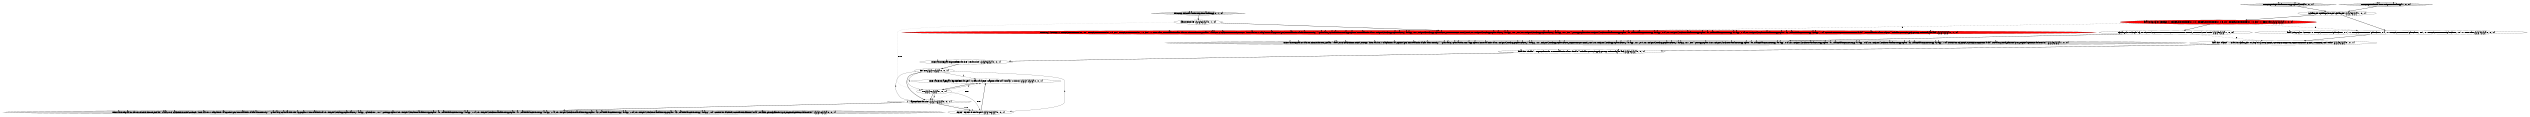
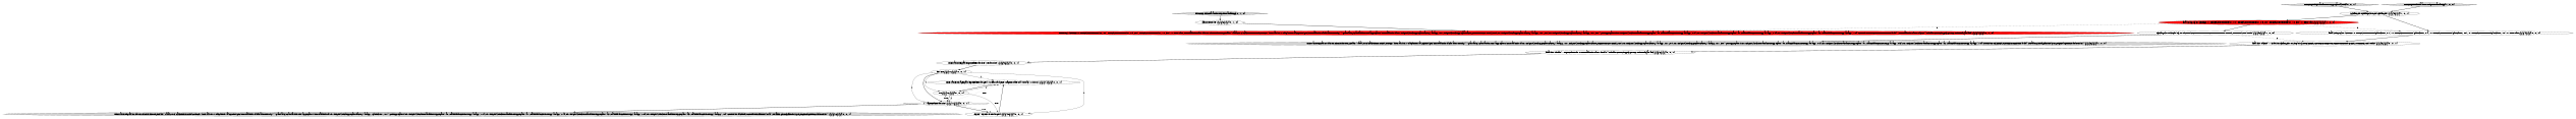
  digraph {
    node [fillcolor=white shape=ellipse style=filled]
    edge [style=bold]
    n1 [fillcolor=red label="testQuery(\"SELECT\" + \"TDIGEST_QUANTILE(m1, 0.0), TDIGEST_QUANTILE(m1, 0.5, 200), TDIGEST_QUANTILE(m1, 1.0, 300)\" + \"FROM foo\",ImmutableList.of(Druids.newTimeseriesQueryBuilder().dataSource(CalciteTests.DATASOURCE1).intervals(new MultipleIntervalSegmentSpec(ImmutableList.of(Filtration.eternity()))).granularity(Granularities.ALL).aggregators(ImmutableList.of(new TDigestSketchAggregatorFactory(\"a0:agg\",\"m1\",TDigestSketchAggregatorFactory.DEFAULT_COMPRESSION),new TDigestSketchAggregatorFactory(\"a1:agg\",\"m1\",200),new TDigestSketchAggregatorFactory(\"a2:agg\",\"m1\",300))).postAggregators(new TDigestSketchToQuantilePostAggregator(\"a0\",makeFieldAccessPostAgg(\"a0:agg\"),0.0f),new TDigestSketchToQuantilePostAggregator(\"a1\",makeFieldAccessPostAgg(\"a1:agg\"),0.5f),new TDigestSketchToQuantilePostAggregator(\"a2\",makeFieldAccessPostAgg(\"a2:agg\"),1.0f)).context(QUERY_CONTEXT_DEFAULT).build()),ImmutableList.of(new Object((((edu.fdu.CPPDG.tinypdg.pe.ExpressionInfo@a84b9f))@@@4@@@['0', '1', '0']"]
    n2 [label="Assert.assertArrayEquals(expectedResults.get(i),Stream.of(objects).mapToDouble(null).toArray(),0.000001)@@@14@@@['0', '0', '1']"]
    n3 [label="i++@@@12@@@['0', '0', '1']"]
    n4 [label="Object(( objects = results.get(i)@@@13@@@['0', '0', '1']"]
    n5 [label="i < expectedResults.size()@@@11@@@['0', '0', '1']" shape=diamond]
    n6 [fillcolor=lightgray label="Assert.assertEquals(Druids.newTimeseriesQueryBuilder().dataSource(CalciteTests.DATASOURCE1).intervals(new MultipleIntervalSegmentSpec(ImmutableList.of(Filtration.eternity()))).granularity(Granularities.ALL).aggregators(ImmutableList.of(new TDigestSketchAggregatorFactory(\"a0:agg\",\"qsketch_m1\",100))).postAggregators(new TDigestSketchToQuantilePostAggregator(\"a0\",makeFieldAccessPostAgg(\"a0:agg\"),0.1f),new TDigestSketchToQuantilePostAggregator(\"a1\",makeFieldAccessPostAgg(\"a0:agg\"),0.4f),new TDigestSketchToQuantilePostAggregator(\"a2\",makeFieldAccessPostAgg(\"a0:agg\"),0.8f),new TDigestSketchToQuantilePostAggregator(\"a3\",makeFieldAccessPostAgg(\"a0:agg\"),1.0f)).context(TIMESERIES_CONTEXT_DEFAULT).build(),Iterables.getOnlyElement(queryLogHook.getRecordedQueries()))@@@16@@@['0', '0', '1']"]
    n7 [label="Assert.assertEquals(expectedResults.size(),results.size())@@@9@@@['0', '0', '1']"]
    n8 [label="int i = 0@@@10@@@['0', '0', '1']"]
    n9 [label="final String sql = \"SELECT\" + \"TDIGEST_QUANTILE(qsketch_m1, 0.1),\" + \"TDIGEST_QUANTILE(qsketch_m1, 0.4),\" + \"TDIGEST_QUANTILE(qsketch_m1, 0.8),\" + \"TDIGEST_QUANTILE(qsketch_m1, 1.0)\" + \"FROM foo\"@@@4@@@['0', '0', '1']"]
    n10 [label="final List<Object((> results = sqlLifecycle.runSimple(sql,TIMESERIES_CONTEXT_DEFAULT,DEFAULT_PARAMETERS,AUTH_RESULT).toList()@@@5@@@['0', '0', '1']"]
    n11 [label="final List<double((> expectedResults = ImmutableList.of(new double((((edu.fdu.CPPDG.tinypdg.pe.ExpressionInfo@a84bcf)@@@6@@@['0', '0', '1']"]
    n12 [fillcolor=lightgray label="Assert.assertEquals(Druids.newTimeseriesQueryBuilder().dataSource(CalciteTests.DATASOURCE1).intervals(new MultipleIntervalSegmentSpec(ImmutableList.of(Filtration.eternity()))).granularity(Granularities.ALL).aggregators(ImmutableList.of(new TDigestSketchAggregatorFactory(\"a0:agg\",\"m1\",TDigestSketchAggregatorFactory.DEFAULT_COMPRESSION),new TDigestSketchAggregatorFactory(\"a1:agg\",\"m1\",200),new TDigestSketchAggregatorFactory(\"a2:agg\",\"m1\",300))).postAggregators(new TDigestSketchToQuantilePostAggregator(\"a0\",makeFieldAccessPostAgg(\"a0:agg\"),0.0f),new TDigestSketchToQuantilePostAggregator(\"a1\",makeFieldAccessPostAgg(\"a1:agg\"),0.5f),new TDigestSketchToQuantilePostAggregator(\"a2\",makeFieldAccessPostAgg(\"a2:agg\"),1.0f)).context(TIMESERIES_CONTEXT_DEFAULT).build(),Iterables.getOnlyElement(queryLogHook.getRecordedQueries()))@@@6@@@['1', '0', '0']"]
    n13 [fillcolor=red label="final String sql = \"SELECT\" + \"TDIGEST_QUANTILE(m1, 0.0), TDIGEST_QUANTILE(m1, 0.5, 200), TDIGEST_QUANTILE(m1, 1.0, 300)\" + \"FROM foo\"@@@4@@@['1', '0', '0']"]
    n14 [label="sqlLifecycle.runSimple(sql,TIMESERIES_CONTEXT_DEFAULT,DEFAULT_PARAMETERS,AUTH_RESULT).toList()@@@5@@@['1', '0', '0']"]
    n15 [fillcolor=lightgray label="testComputingQuantileOnPreAggregatedSketch['0', '0', '1']" shape=diamond]
    n16 [label="SqlLifecycle sqlLifecycle = getSqlLifecycle()@@@3@@@['1', '0', '1']"]
    n17 [fillcolor=lightgray label="testCompressionParamForTDigestQuantileAgg['1', '0', '0']" shape=diamond]
    n18 [fillcolor=lightgray label="testCompressionParamForTDigestQuantileAgg['0', '1', '0']" shape=diamond]
    n19 [label="cannotVectorize()@@@3@@@['0', '1', '0']"]
    n2 -> n3
    n3 -> n2 [label=i style=solid]
    n3 -> n4 [label=true style=solid]
    n3 -> n5
    n3 -> n5 [label=i style=solid]
    n4 -> n2
    n5 -> n2 [label=true style=dotted]
-   n19 -> n3 [label=true style=dotted]
+   n5 -> n3 [label=true style=dotted]
    n5 -> n4
    n5 -> n4 [label=true style=dotted]
    n5 -> n6
    n7 -> n8
    n8 -> n2 [label=i style=solid]
    n8 -> n3 [label=i style=solid]
    n8 -> n4 [label=i style=solid]
    n8 -> n5 [label=i style=solid]
    n8 -> n5
    n9 -> n10
    n10 -> n11
    n11 -> n7
    n13 -> n1 [label=0 style=dashed]
    n13 -> n9 [label=0 style=dashed]
    n13 -> n14
    n14 -> n10 [label=0 style=dashed]
    n14 -> n12
    n15 -> n16
    n16 -> n9
    n16 -> n13
    n17 -> n16
    n18 -> n19
    n19 -> n1
  }
